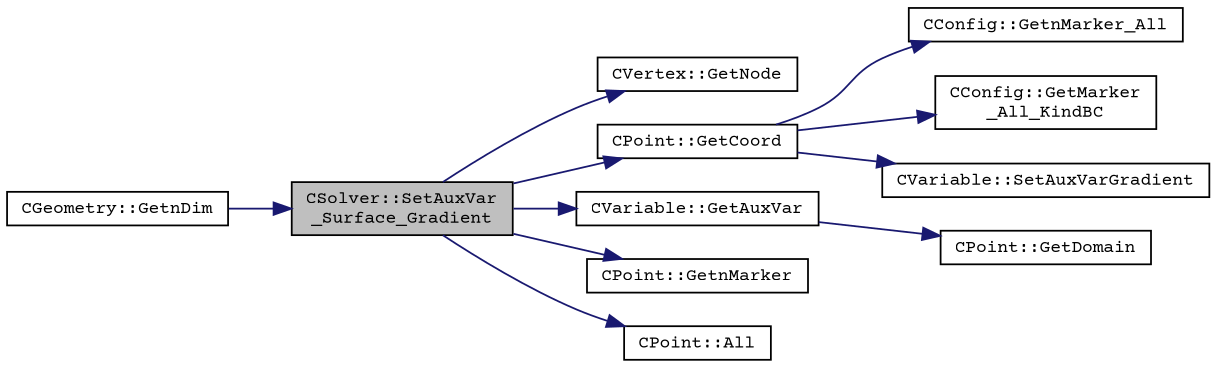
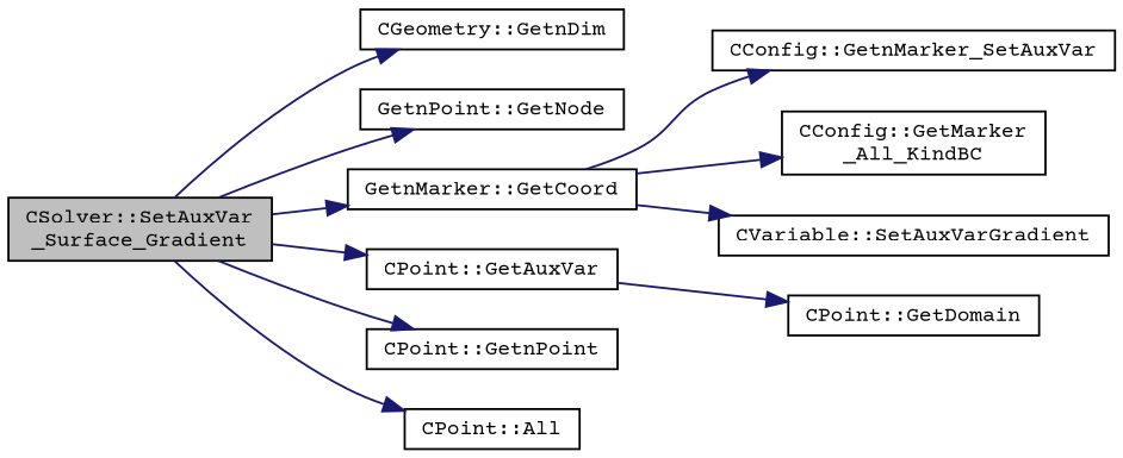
  digraph {
    fontname="Courier Prime"
    rankdir=LR
    node [color=black fillcolor=white fontname="Courier Prime" fontsize=10 shape=record style=filled]
    edge [color=midnightblue fontname="Courier Prime" fontsize=10 labelfontname=Helvetica labelfontsize=10 style=solid]
    n1 [fillcolor=grey75 fontcolor=black height=0.2 label="CSolver::SetAuxVar\l_Surface_Gradient" width=0.4]
    n2 [height=0.2 label="CGeometry::GetnDim" width=0.4]
-   n3 [height=0.2 label="CVertex::GetNode" width=0.4]
-   n4 [height=0.2 label="CPoint::GetCoord" width=0.4]
-   n5 [height=0.2 label="CVariable::GetAuxVar" width=0.4]
-   n6 [height=0.2 label="CPoint::GetnMarker" width=0.4]
+   n3 [height=0.2 label="GetnPoint::GetNode" width=0.4]
+   n4 [height=0.2 label="GetnMarker::GetCoord" width=0.4]
+   n5 [height=0.2 label="CPoint::GetAuxVar" width=0.4]
+   n6 [height=0.2 label="CPoint::GetnPoint" width=0.4]
    n7 [height=0.2 label="CPoint::All" width=0.4]
-   n8 [height=0.2 label="CConfig::GetnMarker_All" width=0.4]
+   n8 [height=0.2 label="CConfig::GetnMarker_SetAuxVar" width=0.4]
    n9 [height=0.2 label="CConfig::GetMarker\l_All_KindBC" width=0.4]
    n10 [height=0.2 label="CPoint::GetDomain" width=0.4]
    n11 [height=0.2 label="CVariable::SetAuxVarGradient" width=0.4]
-   n2 -> n1
+   n1 -> n2
    n1 -> n3
    n1 -> n4
    n1 -> n5
    n1 -> n6
    n1 -> n7
    n4 -> n8
    n4 -> n9
    n4 -> n11
    n5 -> n10
  }
